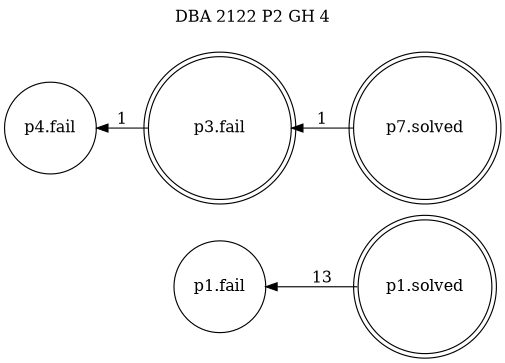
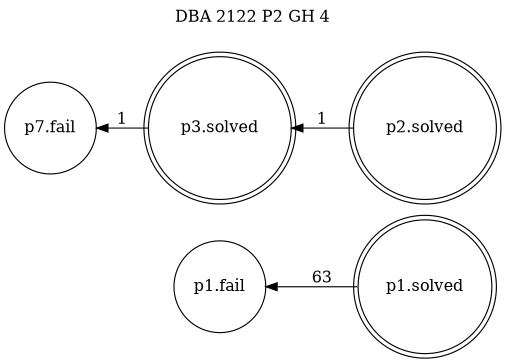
  digraph {
    label=" DBA 2122 P2 GH 4 "
    labelloc=tl
    rankdir=RL
    node [shape=doublecircle]
    n1 [label="p1.solved"]
    n2 [label="p1.fail" shape=circle]
-   n3 [label="p7.solved"]
-   n4 [label="p3.fail"]
-   n5 [label="p4.fail" shape=circle]
-   n1 -> n2 [label=13]
+   n3 [label="p2.solved"]
+   n4 [label="p3.solved"]
+   n5 [label="p7.fail" shape=circle]
+   n1 -> n2 [label=63]
    n3 -> n4 [label=1]
    n4 -> n5 [label=1]
  }
